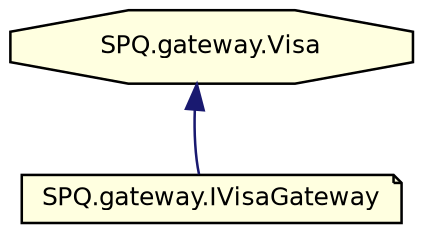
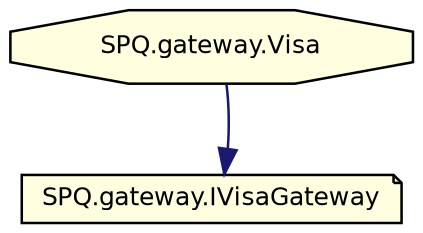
  digraph {
    node [color=black fillcolor=lightyellow fontname=Helvetica fontsize=10 style=filled]
    n1 [fontcolor=black height=0.2 label="SPQ.gateway.Visa" shape=octagon width=0.4]
    n2 [height=0.2 label="SPQ.gateway.IVisaGateway" shape=note width=0.4]
-   n1 -> n2 [color=midnightblue dir=back fontname=Helvetica fontsize=10 labelfontname=Helvetica labelfontsize=10 style=solid]
+   n2 -> n1 [color=midnightblue dir=back fontname=Helvetica fontsize=10 labelfontname=Helvetica labelfontsize=10 style=solid]
  }
